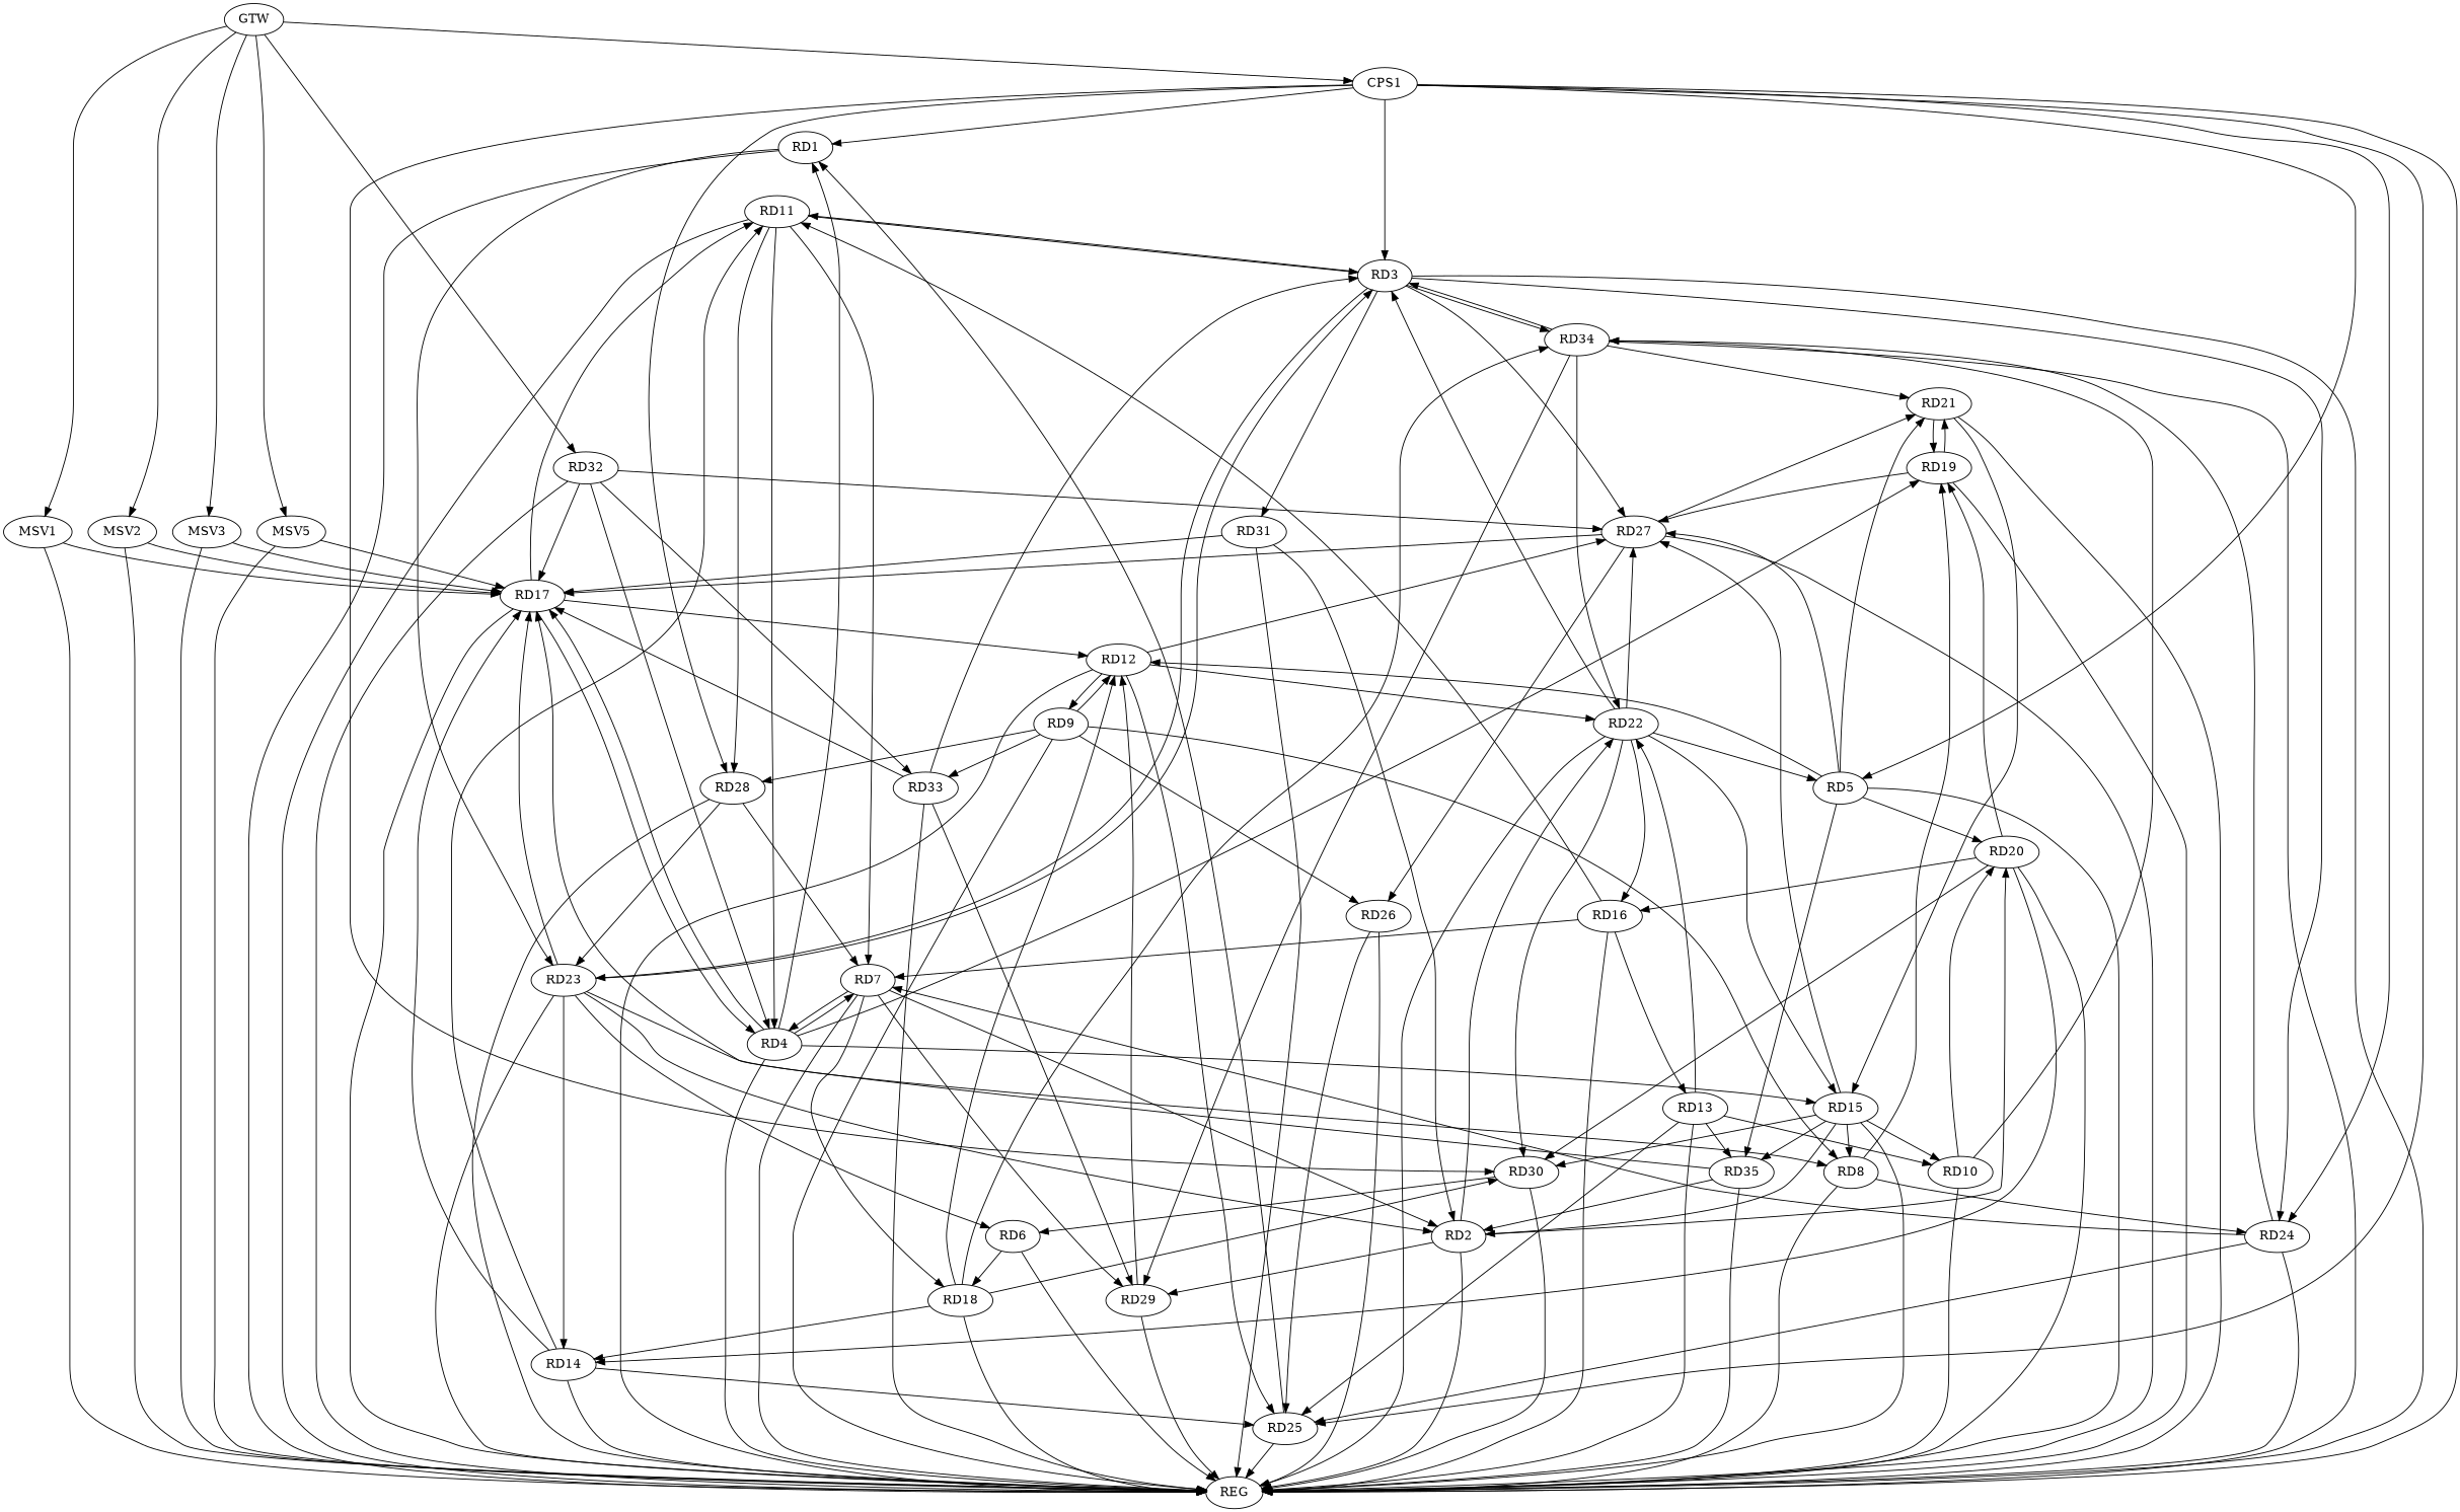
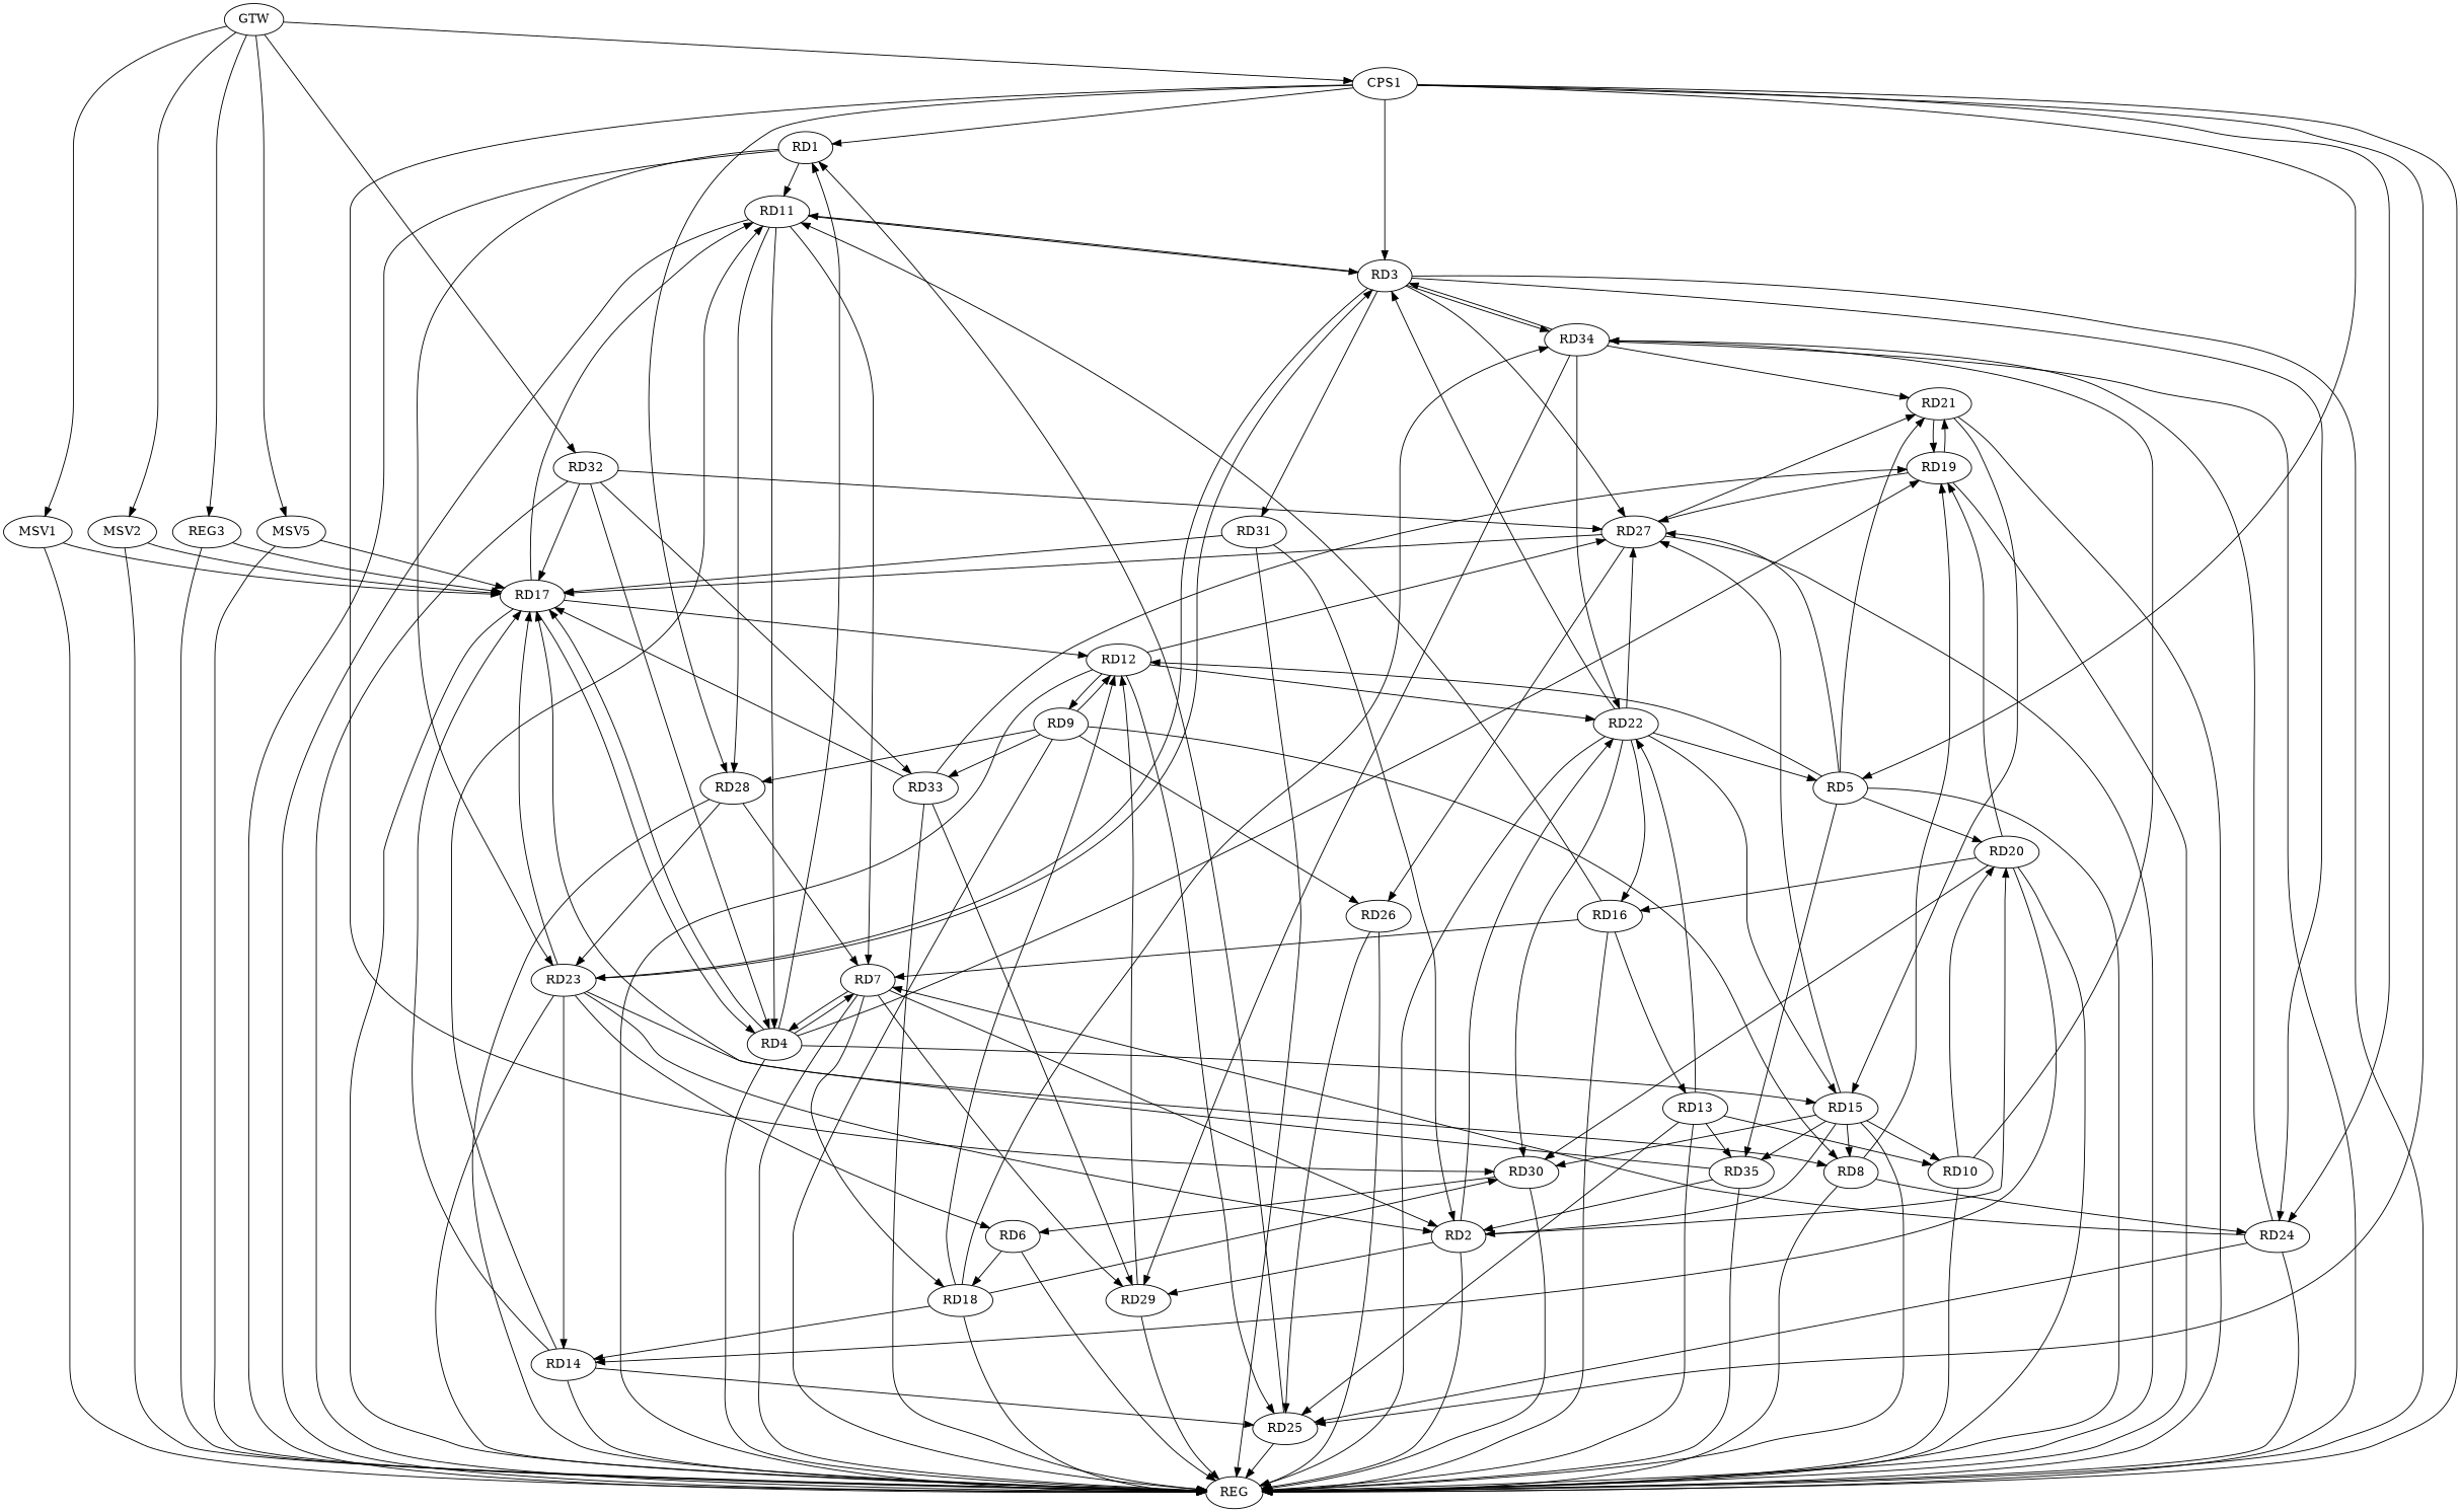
  strict digraph {
    n1 [label=RD1]
    n2 [label=RD11]
    n3 [label=RD23]
    n4 [label=REG]
    n5 [label=RD3]
    n6 [label=RD4]
    n7 [label=RD7]
    n8 [label=RD28]
    n9 [label=RD2]
    n10 [label=RD17]
    n11 [label=RD6]
    n12 [label=RD8]
    n13 [label=RD14]
    n14 [label=RD20]
    n15 [label=RD22]
    n16 [label=RD29]
    n17 [label=RD19]
    n18 [label=RD30]
    n19 [label=RD16]
    n20 [label=RD27]
    n21 [label=RD15]
    n22 [label=RD5]
    n23 [label=RD12]
    n24 [label=RD24]
    n25 [label=RD31]
    n26 [label=RD34]
    n27 [label=RD25]
    n28 [label=RD21]
    n29 [label=RD26]
    n30 [label=RD18]
    n31 [label=RD35]
    n32 [label=RD10]
    n33 [label=RD9]
    n34 [label=RD33]
    n35 [label=RD13]
    n36 [label=RD32]
    n37 [label=CPS1]
    n38 [label=GTW]
    n39 [label=MSV1]
    n40 [label=MSV2]
-   n41 [label=MSV3]
+   n41 [label=REG3]
    n42 [label=MSV5]
+   n1 -> n2
    n1 -> n3
    n1 -> n4
    n2 -> n4
    n2 -> n5
    n2 -> n6
    n2 -> n7
    n2 -> n8
    n3 -> n4
    n3 -> n5
    n3 -> n9
    n3 -> n10
    n3 -> n11
    n3 -> n12
    n3 -> n13
    n5 -> n2
    n5 -> n3
    n5 -> n4
    n5 -> n20
    n5 -> n24
    n5 -> n25
    n5 -> n26
    n6 -> n1
    n6 -> n4
    n6 -> n7
    n6 -> n10
    n6 -> n17
    n6 -> n21
    n7 -> n4
    n7 -> n6
    n7 -> n9
    n7 -> n16
    n7 -> n30
    n8 -> n3
    n8 -> n4
    n8 -> n7
    n9 -> n4
    n9 -> n14
    n9 -> n15
    n9 -> n16
    n10 -> n2
    n10 -> n4
    n10 -> n6
    n10 -> n23
    n11 -> n4
    n11 -> n30
    n12 -> n4
    n12 -> n17
    n12 -> n24
    n13 -> n2
    n13 -> n4
    n13 -> n10
    n13 -> n27
    n14 -> n4
    n14 -> n13
    n14 -> n17
    n14 -> n18
    n14 -> n19
    n15 -> n4
    n15 -> n5
    n15 -> n18
    n15 -> n19
    n15 -> n20
    n15 -> n21
    n15 -> n22
    n16 -> n4
    n16 -> n23
    n17 -> n4
    n17 -> n20
    n17 -> n28
    n18 -> n4
    n18 -> n11
    n19 -> n2
    n19 -> n4
    n19 -> n7
    n19 -> n35
    n20 -> n4
    n20 -> n10
    n20 -> n28
    n20 -> n29
    n21 -> n4
    n21 -> n9
    n21 -> n12
    n21 -> n18
    n21 -> n20
    n21 -> n31
    n21 -> n32
    n22 -> n4
    n22 -> n14
    n22 -> n20
    n22 -> n23
    n22 -> n28
    n22 -> n31
    n23 -> n4
    n23 -> n15
    n23 -> n20
    n23 -> n27
    n23 -> n33
    n24 -> n4
    n24 -> n7
    n24 -> n26
    n24 -> n27
    n25 -> n4
    n25 -> n9
    n25 -> n10
    n26 -> n4
    n26 -> n5
    n26 -> n15
    n26 -> n16
    n26 -> n28
    n27 -> n1
    n27 -> n4
    n28 -> n4
    n28 -> n17
    n28 -> n21
    n29 -> n4
    n29 -> n27
    n30 -> n4
    n30 -> n13
    n30 -> n18
    n30 -> n23
    n30 -> n26
    n31 -> n4
    n31 -> n9
    n31 -> n10
    n32 -> n4
    n32 -> n14
    n32 -> n26
    n33 -> n4
    n33 -> n8
    n33 -> n12
    n33 -> n23
    n33 -> n29
    n33 -> n34
    n34 -> n4
-   n34 -> n5
+   n34 -> n17
    n34 -> n10
    n34 -> n16
    n35 -> n4
    n35 -> n15
    n35 -> n27
    n35 -> n31
    n35 -> n32
    n36 -> n4
    n36 -> n6
    n36 -> n10
    n36 -> n20
    n36 -> n34
    n37 -> n1
    n37 -> n4
    n37 -> n5
    n37 -> n8
    n37 -> n18
    n37 -> n22
    n37 -> n24
    n37 -> n27
    n38 -> n36
    n38 -> n37
    n38 -> n39
    n38 -> n40
    n38 -> n41
    n38 -> n42
    n39 -> n4
    n39 -> n10
    n40 -> n4
    n40 -> n10
    n41 -> n4
    n41 -> n10
    n42 -> n4
    n42 -> n10
  }
